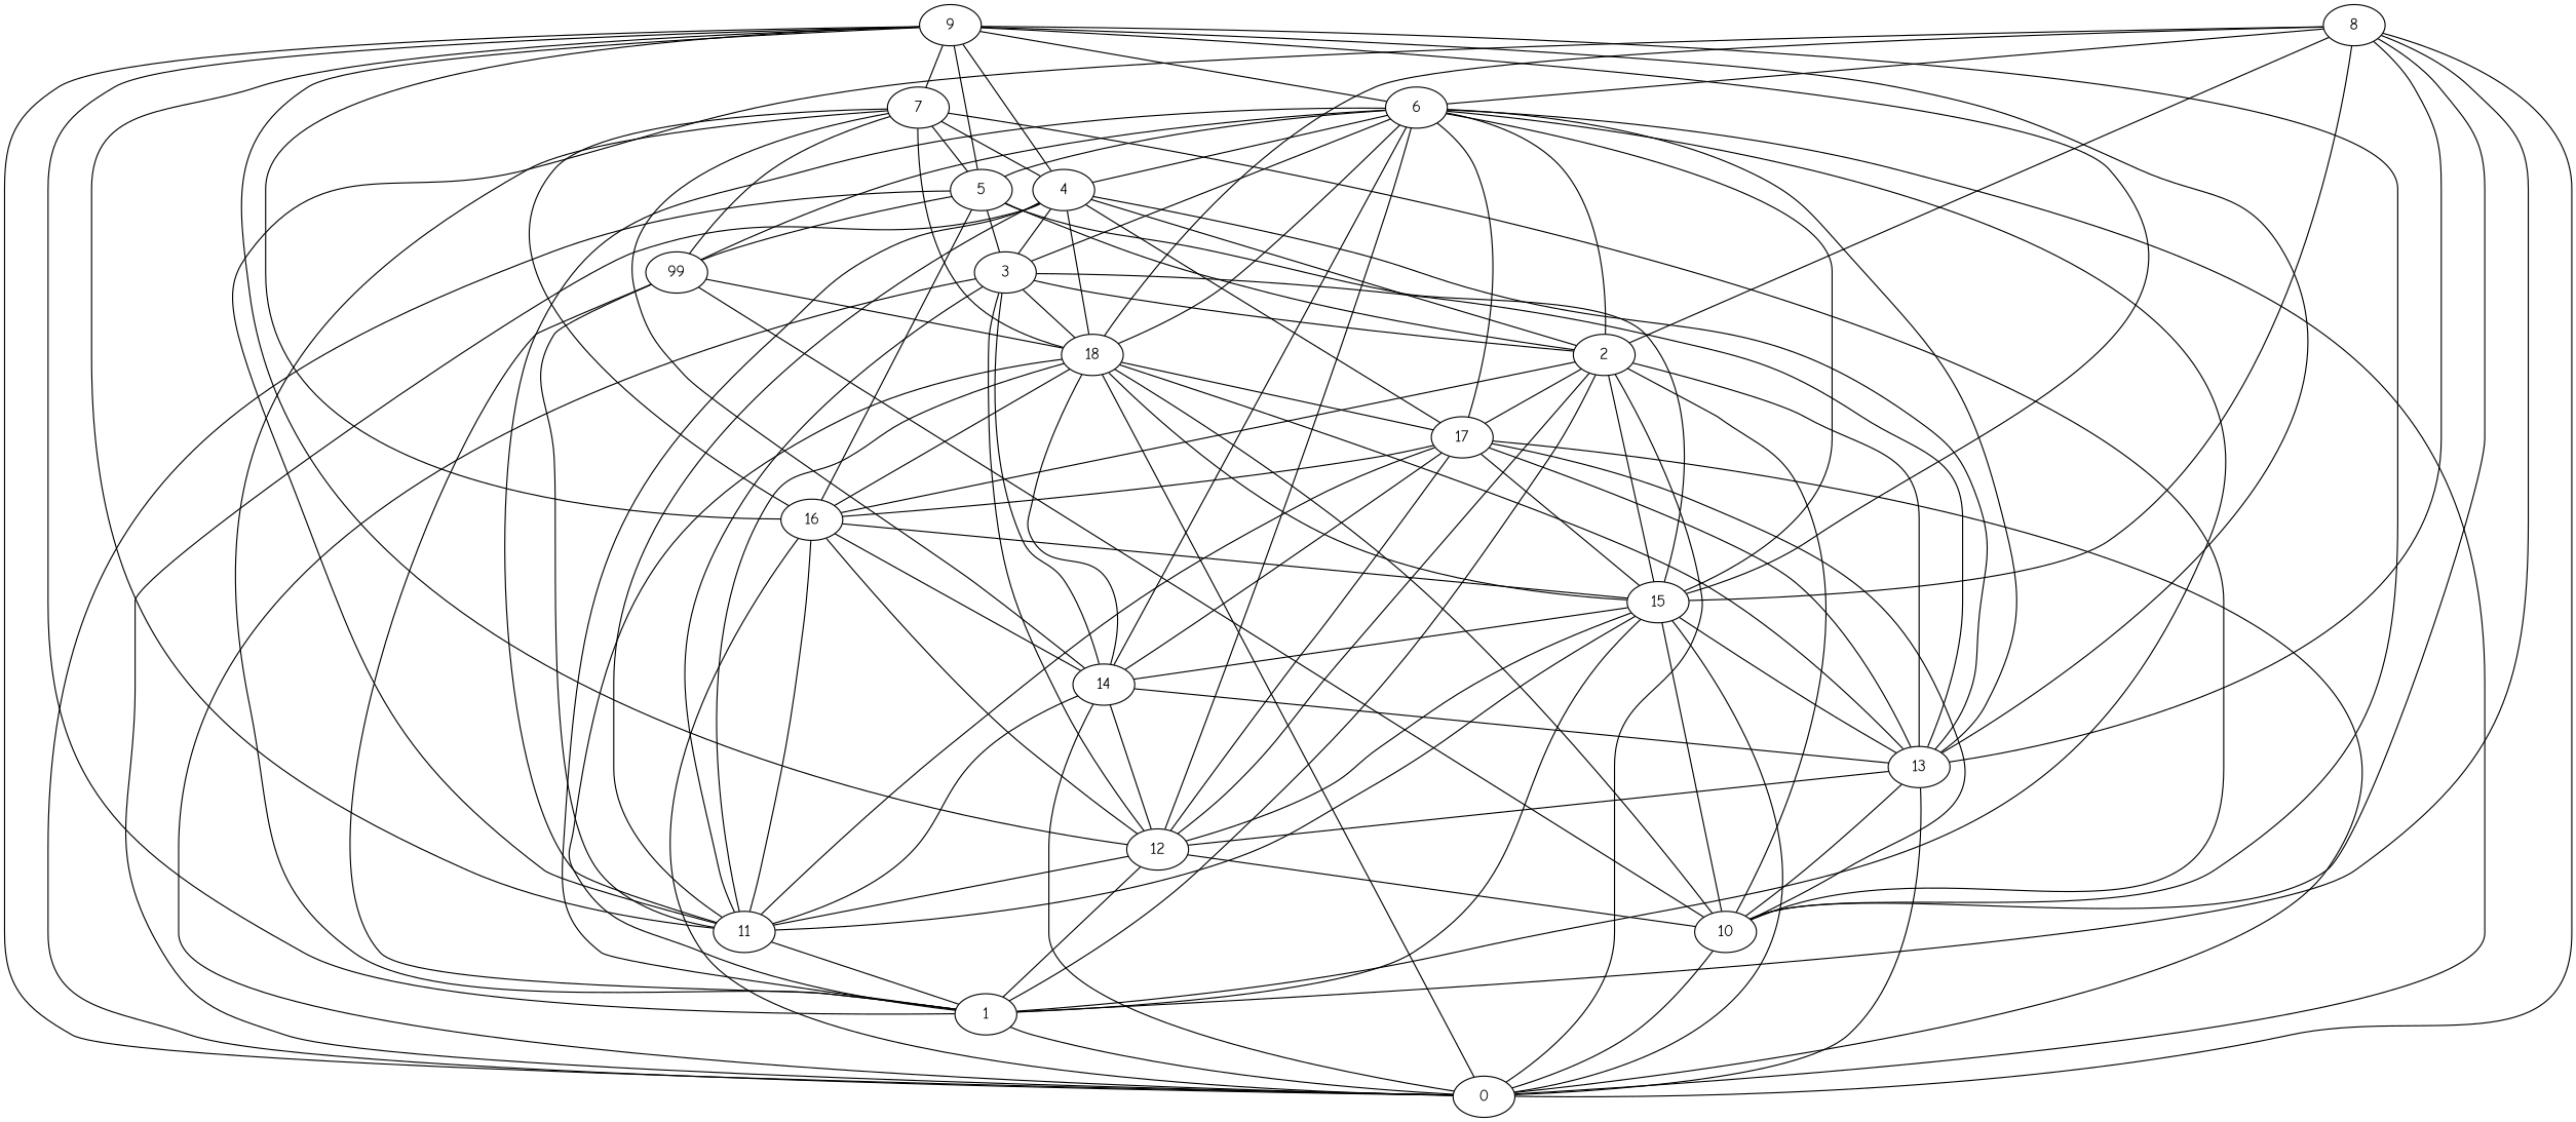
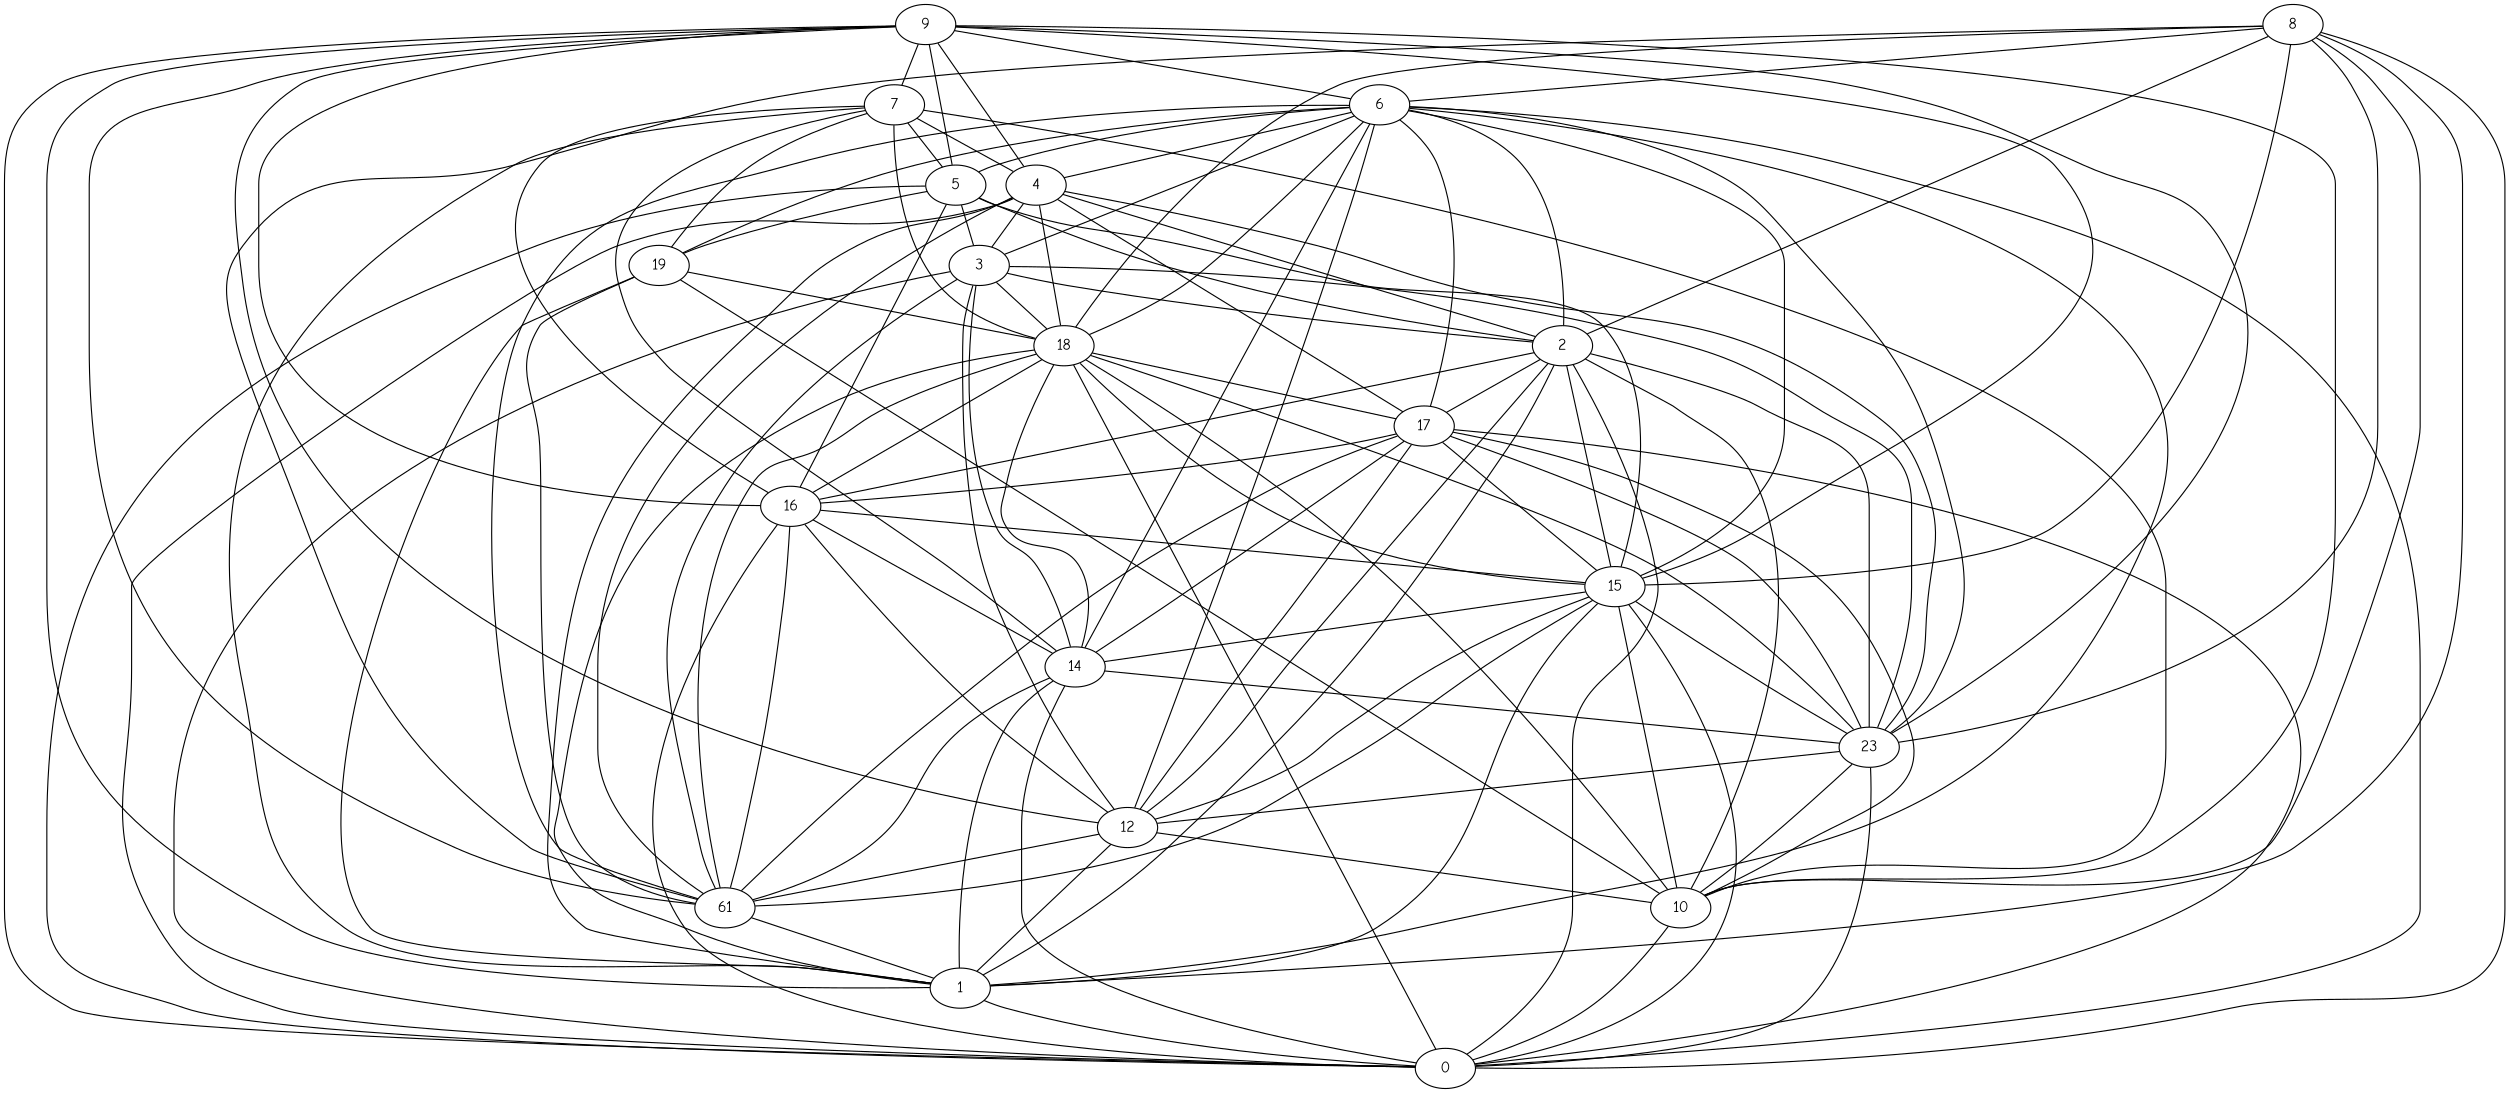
  digraph {
    fontname="Comic Neue"
    node [fontname="Comic Neue"]
    edge [color=black dir=none fontname="Comic Neue"]
    2
    12
    0
-   13
+   13 [label=23]
    10
    16
    15
    1
    17
-   11
+   11 [label=61]
    14
    5
    3
-   19 [label=99]
+   19
    18
    8
    6
    4
    7
    9
    subgraph sub_1 {
      2
      12
      0
      13
      10
      16
      15
      1
      17
      11
      14
      5
      3
      19
      18
      8
      6
      4
      7
      9
    }
    2 -> 12
    2 -> 0
    2 -> 13
    2 -> 10
    2 -> 16
    2 -> 15
    2 -> 1
    2 -> 17
    12 -> 10
    12 -> 1
    12 -> 11
    13 -> 12
    13 -> 0
    13 -> 10
    10 -> 0
    16 -> 12
    16 -> 0
    16 -> 15
    16 -> 11
    16 -> 14
    15 -> 12
    15 -> 0
    15 -> 13
    15 -> 10
    15 -> 1
    15 -> 11
    15 -> 14
    1 -> 0
    17 -> 12
    17 -> 0
    17 -> 13
    17 -> 10
    17 -> 16
    17 -> 15
    17 -> 11
    17 -> 14
    11 -> 1
    14 -> 0
    14 -> 13
-   14 -> 12
+   14 -> 1
    14 -> 11
    5 -> 2
    5 -> 0
    5 -> 16
    5 -> 15
    5 -> 3
    5 -> 19
    3 -> 2
    3 -> 12
    3 -> 0
    3 -> 13
    3 -> 11
    3 -> 14
    3 -> 18
    19 -> 10
    19 -> 1
    19 -> 11
    19 -> 18
    18 -> 0
    18 -> 13
    18 -> 10
    18 -> 16
    18 -> 15
    18 -> 1
    18 -> 17
    18 -> 11
    18 -> 14
    8 -> 2
    8 -> 0
    8 -> 13
    8 -> 10
    8 -> 15
    8 -> 1
    8 -> 11
    8 -> 18
    8 -> 6
    6 -> 2
    6 -> 12
    6 -> 0
    6 -> 13
    6 -> 15
    6 -> 1
    6 -> 17
    6 -> 11
    6 -> 14
    6 -> 5
    6 -> 3
    6 -> 19
    6 -> 18
    6 -> 4
    4 -> 2
    4 -> 0
    4 -> 13
    4 -> 1
    4 -> 17
    4 -> 11
    4 -> 3
    4 -> 18
    7 -> 10
    7 -> 16
    7 -> 1
    7 -> 14
    7 -> 5
    7 -> 19
    7 -> 18
    7 -> 4
    9 -> 12
    9 -> 0
    9 -> 13
    9 -> 10
    9 -> 16
    9 -> 15
    9 -> 1
    9 -> 11
    9 -> 5
    9 -> 6
    9 -> 4
    9 -> 7
  }
